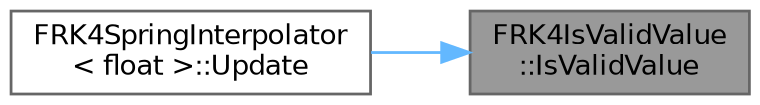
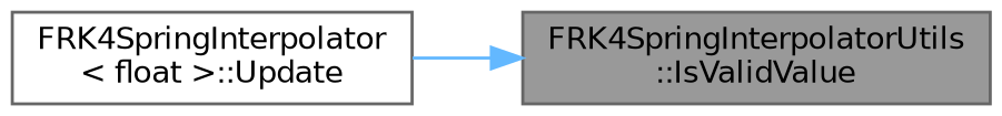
  digraph {
    rankdir=RL
    node [fontname=Helvetica fontsize=10 shape=box style=filled]
-   n1 [color=gray40 fillcolor=grey60 fontcolor=black height=0.2 label="FRK4IsValidValue\l::IsValidValue" width=0.4]
+   n1 [color=gray40 fillcolor=grey60 fontcolor=black height=0.2 label="FRK4SpringInterpolatorUtils\l::IsValidValue" width=0.4]
    n2 [color=grey40 fillcolor=white height=0.2 label="FRK4SpringInterpolator\l\< float \>::Update" width=0.4]
    n1 -> n2 [color=steelblue1 dir=back fontname=Helvetica fontsize=10 labelfontname=Helvetica labelfontsize=10 style=solid]
  }
